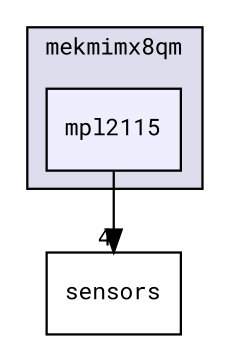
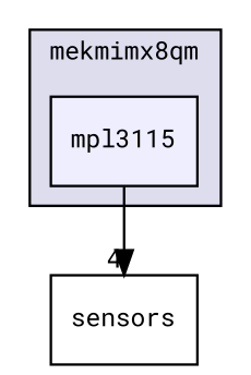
  digraph {
    compound=true
    fontname="Roboto Mono"
    node [fontname="Roboto Mono" fontsize=10 shape=box]
-   n1 [fillcolor="#eeeeff" label=mpl2115 pencolor=black style=filled]
+   n1 [fillcolor="#eeeeff" label=mpl3115 pencolor=black style=filled]
    n2 [label=sensors]
    subgraph cluster_1 {
      bgcolor="#ddddee"
      fontsize=10
      label=mekmimx8qm
      pencolor=black
      n1
    }
    n1 -> n2 [headlabel=4 labeldistance=1.5 labelfontname=Helvetica labelfontsize=10 fontname="Roboto Mono"]
  }
